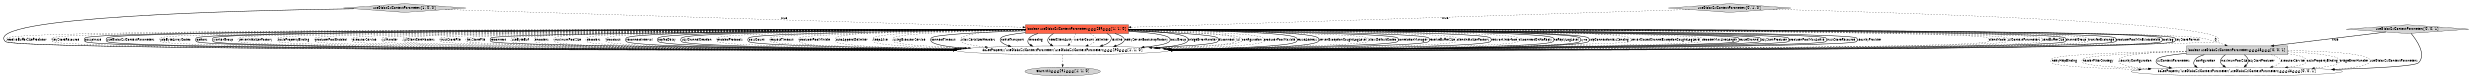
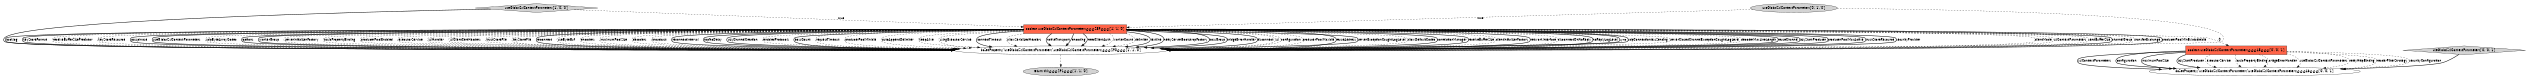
  digraph {
    fontname=Lato
    node [fillcolor=lightgray fontname=Lato shape=diamond style=filled]
    edge [fontname=Lato style=dashed]
    n1 [label="useGlobalSslContextParameters['1', '0', '0']"]
    n2 [fillcolor=white label="doSetProperty(\"useGlobalSslContextParameters\",useGlobalSslContextParameters)@@@290@@@['1', '1', '0']" shape=ellipse]
    n3 [fillcolor=tomato label="boolean useGlobalSslContextParameters@@@289@@@['1', '1', '0']" shape=box]
    n4 [label="return this@@@291@@@['1', '1', '0']" shape=ellipse]
-   n5 [label="boolean useGlobalSslContextParameters@@@45@@@['0', '0', '1']" shape=box]
-   n6 [label="useGlobalSslContextParameters['0', '1', '0']"]
+   n5 [fillcolor=tomato label="boolean useGlobalSslContextParameters@@@45@@@['0', '0', '1']" shape=box]
+   n6 [label="useGlobalSslContextParameters['0', '1', '0']" shape=ellipse]
    n7 [fillcolor=white label="doSetProperty(\"useGlobalSslContextParameters\",useGlobalSslContextParameters)@@@46@@@['0', '0', '1']" shape=ellipse]
    n8 [label="useGlobalSslContextParameters['0', '0', '1']"]
    n1 -> n2 [style=bold]
    n1 -> n3 [label=true]
    n2 -> n4
    n3 -> n2 [label=clientMode]
    n3 -> n2 [label=sslContextParameters]
    n3 -> n2 [label=sendBufferSize]
    n3 -> n2 [label=channelGroup style=bold]
    n3 -> n2 [label=transferExchange]
    n3 -> n2 [label=producerPoolMinEvictableIdle style=bold]
    n3 -> n2 [label=backlog style=bold]
    n3 -> n2 [label=keyStoreFormat style=bold]
    n3 -> n2 [label=receiveBufferSizePredictor]
    n3 -> n2 [label=keyStoreResource]
    n3 -> n2 [label=passphrase style=bold]
    n3 -> n2 [label=useGlobalSslContextParameters style=bold]
    n3 -> n2 [label=udpByteArrayCodec]
    n3 -> n2 [label=options style=bold]
    n3 -> n2 [label=workerGroup style=bold]
    n3 -> n2 [label=serverInitializerFactory]
    n3 -> n2 [label=basicPropertyBinding]
    n3 -> n2 [label=producerPoolEnabled]
    n3 -> n2 [label=executorService]
    n3 -> n2 [label=sslHandler]
    n3 -> n2 [label=sslClientCertHeaders]
    n3 -> n2 [label=trustStoreFile]
    n3 -> n2 [label=keyStoreFile]
    n3 -> n2 [label=reconnect style=bold]
    n3 -> n2 [label=useByteBuf]
    n3 -> n2 [label=encoders]
    n3 -> n2 [label=maximumPoolSize]
    n3 -> n2 [label=decoders]
    n3 -> n2 [label=broadcast]
    n3 -> n2 [label=reconnectInterval style=bold]
    n3 -> n2 [label=tcpNoDelay style=bold]
    n3 -> n2 [label=lazyChannelCreation style=bold]
    n3 -> n2 [label=enabledProtocols]
    n3 -> n2 [label=bossCount style=bold]
    n3 -> n2 [label=requestTimeout]
    n3 -> n2 [label=producerPoolMinIdle]
    n3 -> n2 [label=autoAppendDelimiter]
    n3 -> n2 [label=keepAlive]
    n3 -> n2 [label=usingExecutorService]
    n3 -> n2 [label=connectTimeout style=bold]
    n3 -> n2 [label=allowSerializedHeaders]
    n3 -> n2 [label=nativeTransport style=bold]
    n3 -> n2 [label=encoding style=bold]
    n3 -> n2 [label=needClientAuth style=bold]
    n3 -> n2 [label=workerCount]
    n3 -> n2 [label=delimiter]
    n3 -> n2 [label=textline style=bold]
    n3 -> n2 [label=nettyServerBootstrapFactory style=bold]
    n3 -> n2 [label=bossGroup style=bold]
    n3 -> n2 [label=bridgeErrorHandler style=bold]
    n3 -> n2 [label=disconnect style=bold]
    n3 -> n2 [label=ssl]
    n3 -> n2 [label=configuration]
    n3 -> n2 [label=producerPoolMaxIdle]
    n3 -> n2 [label=reuseAddress style=bold]
    n3 -> n2 [label=serverExceptionCaughtLogLevel style=bold]
    n3 -> n2 [label=allowDefaultCodec]
    n3 -> n2 [label=correlationManager style=bold]
    n3 -> n2 [label=receiveBufferSize style=bold]
    n3 -> n2 [label=clientInitializerFactory]
    n3 -> n2 [label=networkInterface style=bold]
    n3 -> n2 [label=disconnectOnNoReply]
    n3 -> n2 [label=noReplyLogLevel style=bold]
    n3 -> n2 [label=sync style=bold]
    n3 -> n2 [label=udpConnectionlessSending style=bold]
    n3 -> n2 [label=serverClosedChannelExceptionCaughtLogLevel]
    n3 -> n2 [label=decoderMaxLineLength]
    n3 -> n2 [label=reuseChannel style=bold]
    n3 -> n2 [label=lazyStartProducer style=bold]
    n3 -> n2 [label=producerPoolMaxActive style=bold]
    n3 -> n2 [label=trustStoreResource style=bold]
    n3 -> n2 [label=securityProvider style=bold]
    n3 -> n5 [label=0]
    n5 -> n7 [label=executorService]
    n5 -> n7 [label=basicPropertyBinding]
    n5 -> n7 [label=bridgeErrorHandler]
    n5 -> n7 [label=useGlobalSslContextParameters]
    n5 -> n7 [label=nettyHttpBinding]
    n5 -> n7 [label=headerFilterStrategy]
    n5 -> n7 [label=securityConfiguration]
    n5 -> n7 [label=sslContextParameters style=bold]
    n5 -> n7 [label=configuration style=bold]
    n5 -> n7 [label=maximumPoolSize style=bold]
    n5 -> n7 [label=lazyStartProducer style=bold]
    n6 -> n2
    n6 -> n3 [label=true]
-   n8 -> n5 [label=true style=bold]
    n8 -> n7 [style=bold]
  }
